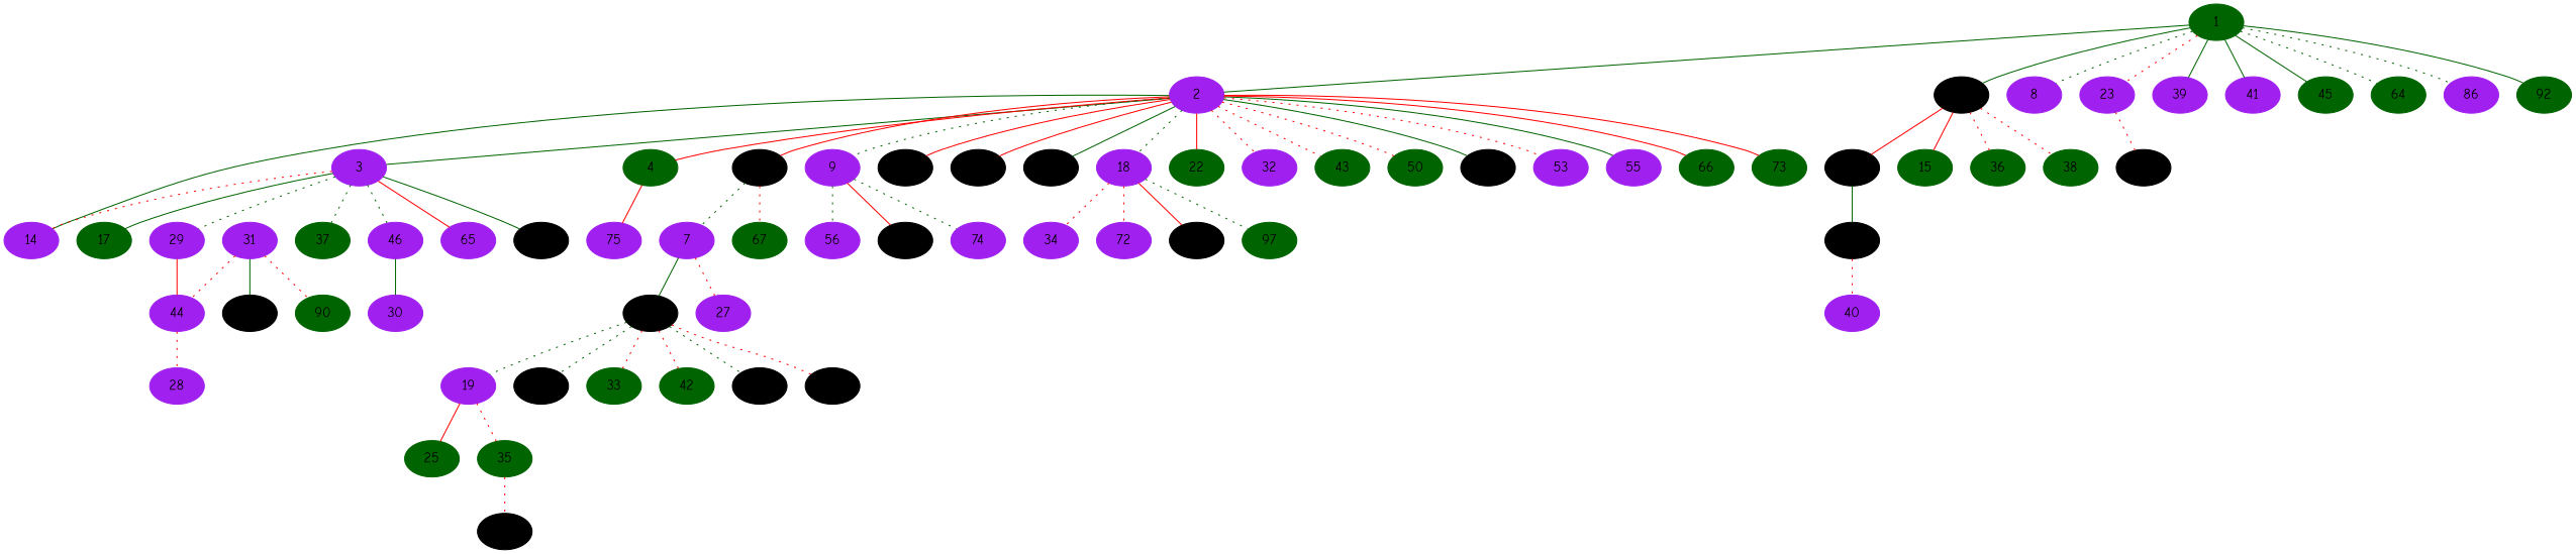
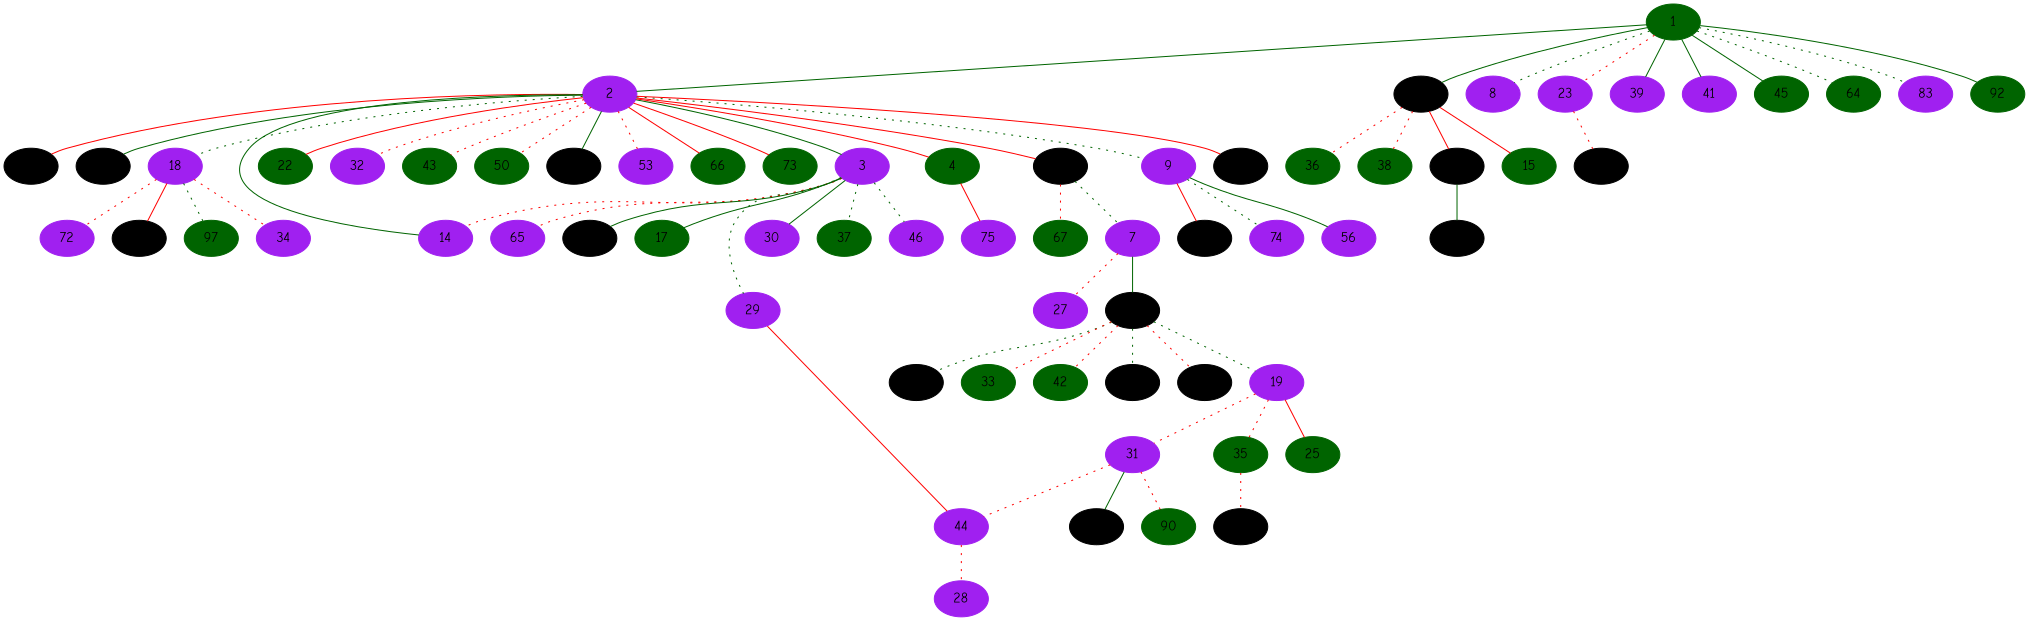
  graph {
    fontname="Comic Neue"
    node [color=purple fontname="Comic Neue" style=filled]
    edge [color=red fontname="Comic Neue" style=dotted]
    1 [color=darkgreen]
    2
    6 [color=black super="+57+78+63"]
    8
    23 [super="+70"]
    39
    41 [super="+49"]
    45 [color=darkgreen]
    64 [color=darkgreen]
-   86
+   86 [label=83]
    92 [color=darkgreen]
    3
    4 [color=darkgreen]
    5 [color=black super="+24"]
    9
    10 [color=black]
    11 [color=black]
    12 [color=black]
    14
    18 [super="+52"]
    22 [color=darkgreen]
    32
    43 [color=darkgreen]
    50 [color=darkgreen]
    51 [color=black]
    53 [super="+71+81+87"]
-   55
    66 [color=darkgreen super="+84"]
    73 [color=darkgreen]
    13 [color=black super="+99+28"]
    15 [color=darkgreen]
    36 [color=darkgreen]
    38 [color=darkgreen super="+59"]
    26 [color=black]
    17 [color=darkgreen super="+54"]
    29 [super="+89"]
    30
    37 [color=darkgreen super="+77"]
    46
    65
    82 [color=black super="+94"]
    75
    7 [super="+60"]
    67 [color=darkgreen]
    56 [super="+68"]
    69 [color=black]
    74
    34
    72
    76 [color=black super="+80"]
    97 [color=darkgreen]
    44
    16 [color=black]
    27
    20 [color=black]
    19
    21 [color=black]
    33 [color=darkgreen]
    42 [color=darkgreen super="+58"]
    47 [color=black super="+91"]
    96 [color=black]
-   40
    25 [color=darkgreen]
    31
    35 [color=darkgreen]
    62 [color=black]
    90 [color=darkgreen]
    61 [color=black super="+98"]
    n69 [label=28]
    1 -- 2 [color=darkgreen style=solid]
    1 -- 6 [color=darkgreen style=solid]
    1 -- 8 [color=darkgreen]
    1 -- 23
    1 -- 39 [color=darkgreen style=solid]
    1 -- 41 [color=darkgreen style=solid]
    1 -- 45 [color=darkgreen style=solid]
    1 -- 64 [color=darkgreen]
    1 -- 86 [color=darkgreen]
    1 -- 92 [color=darkgreen style=solid]
    2 -- 3 [color=darkgreen style=solid]
    2 -- 4 [style=solid]
    2 -- 5 [style=solid]
    2 -- 9 [color=darkgreen]
    2 -- 10 [style=solid]
    2 -- 11 [style=solid]
    2 -- 12 [color=darkgreen style=solid]
    2 -- 14 [color=darkgreen style=solid]
    2 -- 18 [color=darkgreen]
    2 -- 22 [style=solid]
    2 -- 32
    2 -- 43
    2 -- 50
    2 -- 51 [color=darkgreen style=solid]
    2 -- 53
-   2 -- 55 [color=darkgreen style=solid]
    2 -- 66 [style=solid]
    2 -- 73 [style=solid]
    6 -- 13 [style=solid]
    6 -- 15 [style=solid]
    6 -- 36
    6 -- 38
    23 -- 26
    3 -- 14
    3 -- 17 [color=darkgreen style=solid]
    3 -- 29 [color=darkgreen]
-   46 -- 30 [color=darkgreen style=solid]
+   3 -- 30 [color=darkgreen style=solid]
    3 -- 37 [color=darkgreen]
    3 -- 46 [color=darkgreen]
-   3 -- 65 [style=solid]
+   3 -- 65
    3 -- 82 [color=darkgreen style=solid]
    4 -- 75 [style=solid]
    5 -- 7 [color=darkgreen]
    5 -- 67
-   9 -- 56 [color=darkgreen]
+   9 -- 56 [color=darkgreen style=solid]
    9 -- 69 [style=solid]
    9 -- 74 [color=darkgreen]
    18 -- 34
    18 -- 72
    18 -- 76 [style=solid]
    18 -- 97 [color=darkgreen]
    13 -- 20 [color=darkgreen style=solid]
    29 -- 44 [style=solid]
    7 -- 16 [color=darkgreen style=solid]
    7 -- 27
    44 -- n69
    16 -- 19 [color=darkgreen]
    16 -- 21 [color=darkgreen]
    16 -- 33
    16 -- 42
    16 -- 47 [color=darkgreen]
    16 -- 96
-   20 -- 40
    19 -- 25 [style=solid]
+   19 -- 31
    19 -- 35
    31 -- 44
    31 -- 62 [color=darkgreen style=solid]
    31 -- 90
    35 -- 61
  }
